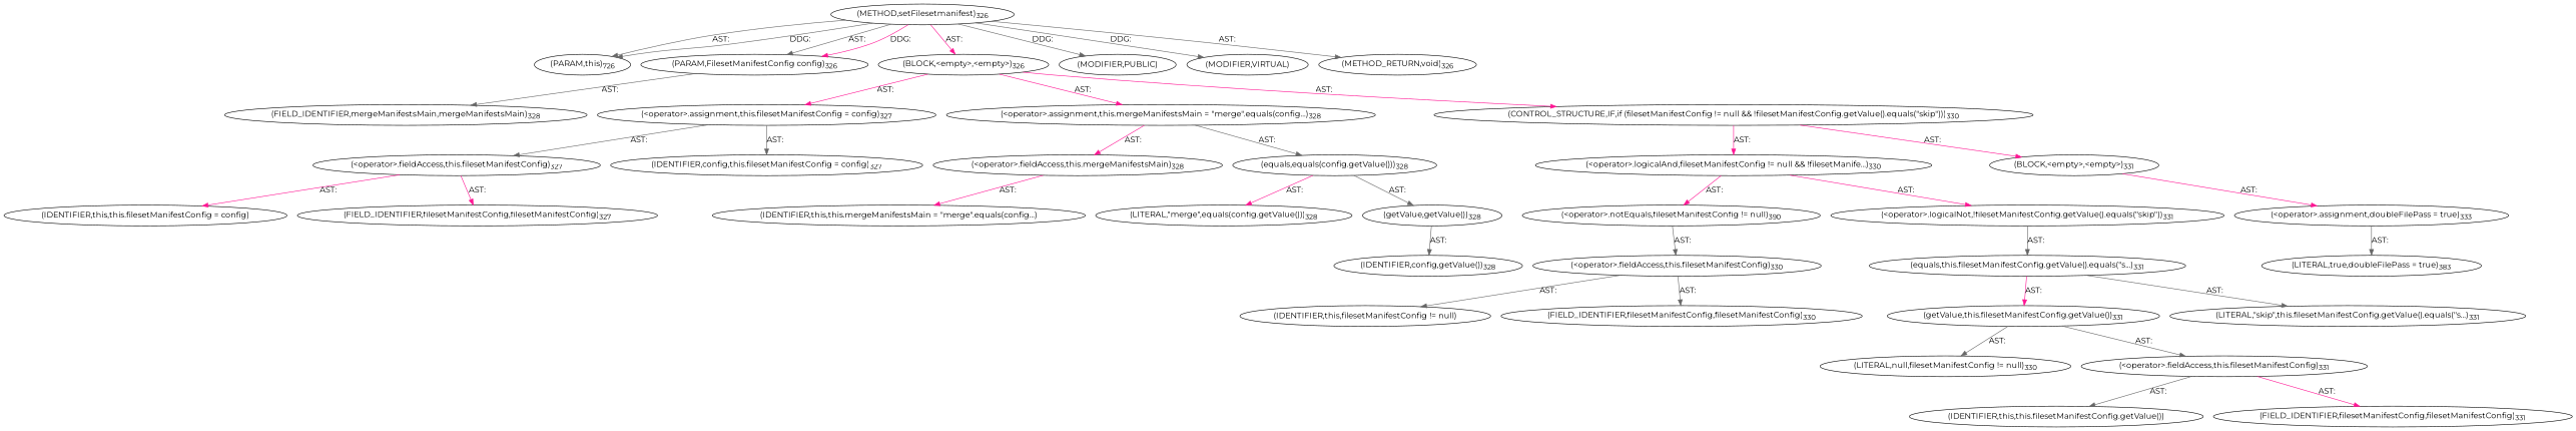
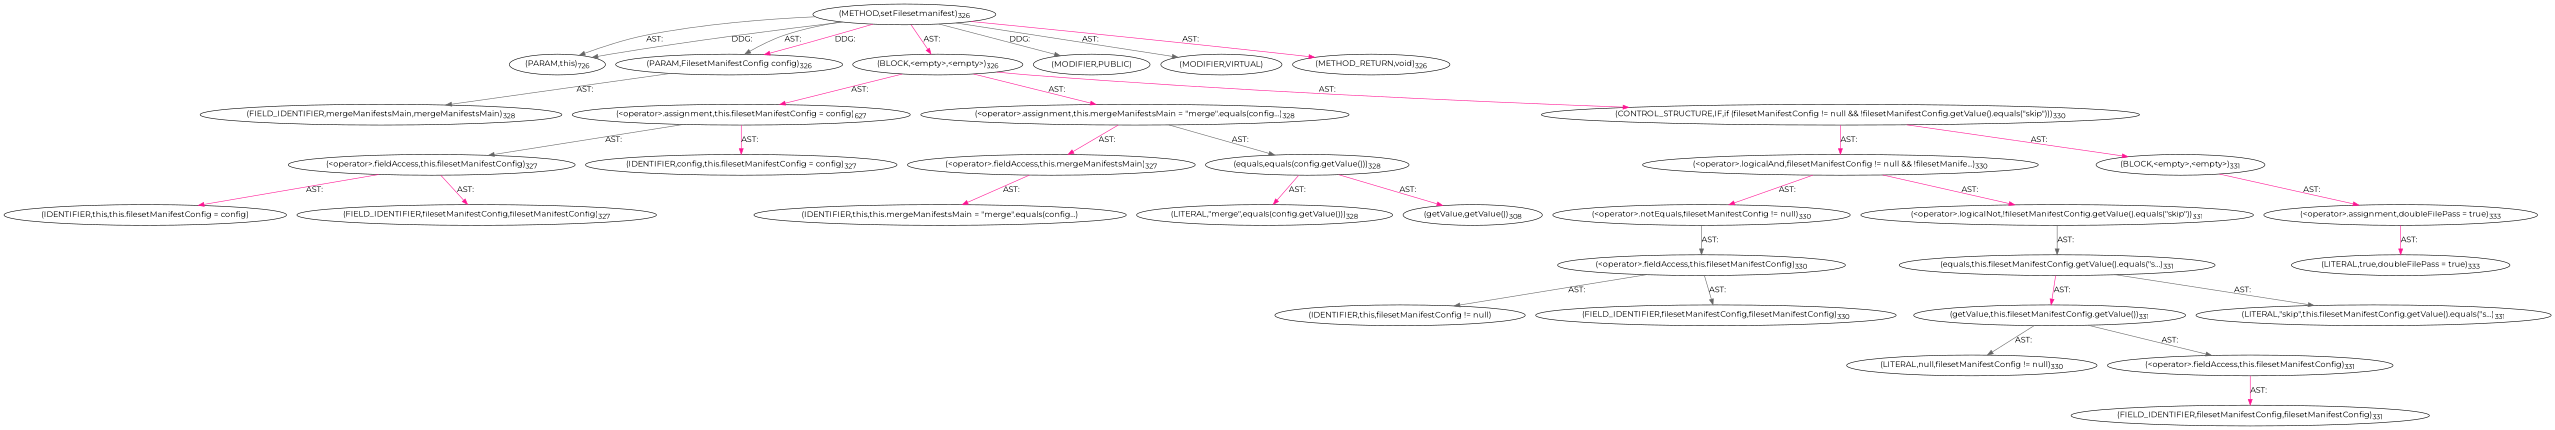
  digraph {
    fontname=Montserrat
    node [fontname=Montserrat]
    edge [color=gray40 fontname=Montserrat]
    n1 [label=<(METHOD,setFilesetmanifest)<SUB>326</SUB>>]
    n2 [label=<(PARAM,this)<SUB>726</SUB>>]
    n3 [label=<(PARAM,FilesetManifestConfig config)<SUB>326</SUB>>]
    n4 [label=<(BLOCK,&lt;empty&gt;,&lt;empty&gt;)<SUB>326</SUB>>]
    n5 [label=<(MODIFIER,PUBLIC)>]
    n6 [label=<(MODIFIER,VIRTUAL)>]
    n7 [label=<(METHOD_RETURN,void)<SUB>326</SUB>>]
    n8 [label=<(FIELD_IDENTIFIER,mergeManifestsMain,mergeManifestsMain)<SUB>328</SUB>>]
-   n9 [label=<(&lt;operator&gt;.assignment,this.filesetManifestConfig = config)<SUB>327</SUB>>]
+   n9 [label=<(&lt;operator&gt;.assignment,this.filesetManifestConfig = config)<SUB>627</SUB>>]
    n10 [label=<(&lt;operator&gt;.assignment,this.mergeManifestsMain = &quot;merge&quot;.equals(config...)<SUB>328</SUB>>]
    n11 [label=<(CONTROL_STRUCTURE,IF,if (filesetManifestConfig != null &amp;&amp; !filesetManifestConfig.getValue().equals(&quot;skip&quot;)))<SUB>330</SUB>>]
    n12 [label=<(&lt;operator&gt;.fieldAccess,this.filesetManifestConfig)<SUB>327</SUB>>]
    n13 [label=<(IDENTIFIER,config,this.filesetManifestConfig = config)<SUB>327</SUB>>]
-   n14 [label=<(&lt;operator&gt;.fieldAccess,this.mergeManifestsMain)<SUB>328</SUB>>]
+   n14 [label=<(&lt;operator&gt;.fieldAccess,this.mergeManifestsMain)<SUB>327</SUB>>]
    n15 [label=<(equals,equals(config.getValue()))<SUB>328</SUB>>]
    n16 [label=<(&lt;operator&gt;.logicalAnd,filesetManifestConfig != null &amp;&amp; !filesetManife...)<SUB>330</SUB>>]
    n17 [label=<(BLOCK,&lt;empty&gt;,&lt;empty&gt;)<SUB>331</SUB>>]
    n18 [label=<(IDENTIFIER,this,this.filesetManifestConfig = config)>]
    n19 [label=<(FIELD_IDENTIFIER,filesetManifestConfig,filesetManifestConfig)<SUB>327</SUB>>]
    n20 [label=<(IDENTIFIER,this,this.mergeManifestsMain = &quot;merge&quot;.equals(config...)>]
    n21 [label=<(LITERAL,&quot;merge&quot;,equals(config.getValue()))<SUB>328</SUB>>]
-   n22 [label=<(getValue,getValue())<SUB>328</SUB>>]
-   n23 [label=<(IDENTIFIER,config,getValue())<SUB>328</SUB>>]
-   n24 [label=<(&lt;operator&gt;.notEquals,filesetManifestConfig != null)<SUB>390</SUB>>]
+   n22 [label=<(getValue,getValue())<SUB>308</SUB>>]
+   n24 [label=<(&lt;operator&gt;.notEquals,filesetManifestConfig != null)<SUB>330</SUB>>]
    n25 [label=<(&lt;operator&gt;.logicalNot,!filesetManifestConfig.getValue().equals(&quot;skip&quot;))<SUB>331</SUB>>]
    n26 [label=<(&lt;operator&gt;.assignment,doubleFilePass = true)<SUB>333</SUB>>]
    n27 [label=<(&lt;operator&gt;.fieldAccess,this.filesetManifestConfig)<SUB>330</SUB>>]
    n28 [label=<(equals,this.filesetManifestConfig.getValue().equals(&quot;s...)<SUB>331</SUB>>]
    n29 [label=<(IDENTIFIER,this,filesetManifestConfig != null)>]
    n30 [label=<(FIELD_IDENTIFIER,filesetManifestConfig,filesetManifestConfig)<SUB>330</SUB>>]
    n31 [label=<(LITERAL,null,filesetManifestConfig != null)<SUB>330</SUB>>]
    n32 [label=<(getValue,this.filesetManifestConfig.getValue())<SUB>331</SUB>>]
    n33 [label=<(LITERAL,&quot;skip&quot;,this.filesetManifestConfig.getValue().equals(&quot;s...)<SUB>331</SUB>>]
    n34 [label=<(&lt;operator&gt;.fieldAccess,this.filesetManifestConfig)<SUB>331</SUB>>]
-   n35 [label=<(IDENTIFIER,this,this.filesetManifestConfig.getValue())>]
    n36 [label=<(FIELD_IDENTIFIER,filesetManifestConfig,filesetManifestConfig)<SUB>331</SUB>>]
-   n37 [label=<(LITERAL,true,doubleFilePass = true)<SUB>383</SUB>>]
+   n37 [label=<(LITERAL,true,doubleFilePass = true)<SUB>333</SUB>>]
    n1 -> n2 [label="AST: "]
    n1 -> n2 [label="DDG: "]
    n1 -> n3 [label="AST: "]
    n1 -> n3 [color=deeppink label="DDG: "]
    n1 -> n4 [color=deeppink label="AST: "]
    n1 -> n5 [label="DDG: "]
-   n1 -> n6 [label="DDG: "]
-   n1 -> n7 [label="AST: "]
+   n1 -> n6 [label="AST: "]
+   n1 -> n7 [color=deeppink label="AST: "]
    n3 -> n8 [label="AST: "]
    n4 -> n9 [color=deeppink label="AST: "]
    n4 -> n10 [color=deeppink label="AST: "]
    n4 -> n11 [color=deeppink label="AST: "]
    n9 -> n12 [label="AST: "]
-   n9 -> n13 [label="AST: "]
+   n9 -> n13 [color=deeppink label="AST: "]
    n10 -> n14 [color=deeppink label="AST: "]
    n10 -> n15 [label="AST: "]
    n11 -> n16 [color=deeppink label="AST: "]
    n11 -> n17 [color=deeppink label="AST: "]
    n12 -> n18 [color=deeppink label="AST: "]
    n12 -> n19 [color=deeppink label="AST: "]
    n14 -> n20 [color=deeppink label="AST: "]
    n15 -> n21 [color=deeppink label="AST: "]
-   n15 -> n22 [label="AST: "]
+   n15 -> n22 [color=deeppink label="AST: "]
    n16 -> n24 [color=deeppink label="AST: "]
    n16 -> n25 [color=deeppink label="AST: "]
    n17 -> n26 [color=deeppink label="AST: "]
-   n22 -> n23 [label="AST: "]
    n24 -> n27 [label="AST: "]
    n25 -> n28 [label="AST: "]
-   n26 -> n37 [label="AST: "]
+   n26 -> n37 [color=deeppink label="AST: "]
    n27 -> n29 [label="AST: "]
    n27 -> n30 [label="AST: "]
    n28 -> n32 [color=deeppink label="AST: "]
    n28 -> n33 [label="AST: "]
    n32 -> n31 [label="AST: "]
    n32 -> n34 [label="AST: "]
-   n34 -> n35 [label="AST: "]
    n34 -> n36 [color=deeppink label="AST: "]
  }
